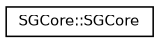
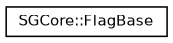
  digraph {
    rankdir=LR
-   n1 [color=black fillcolor=white fontname=Helvetica fontsize=10 height=0.2 label="SGCore::SGCore" shape=record style=filled width=0.4]
+   n1 [color=black fillcolor=white fontname=Helvetica fontsize=10 height=0.2 label="SGCore::FlagBase" shape=record style=filled width=0.4]
  }
